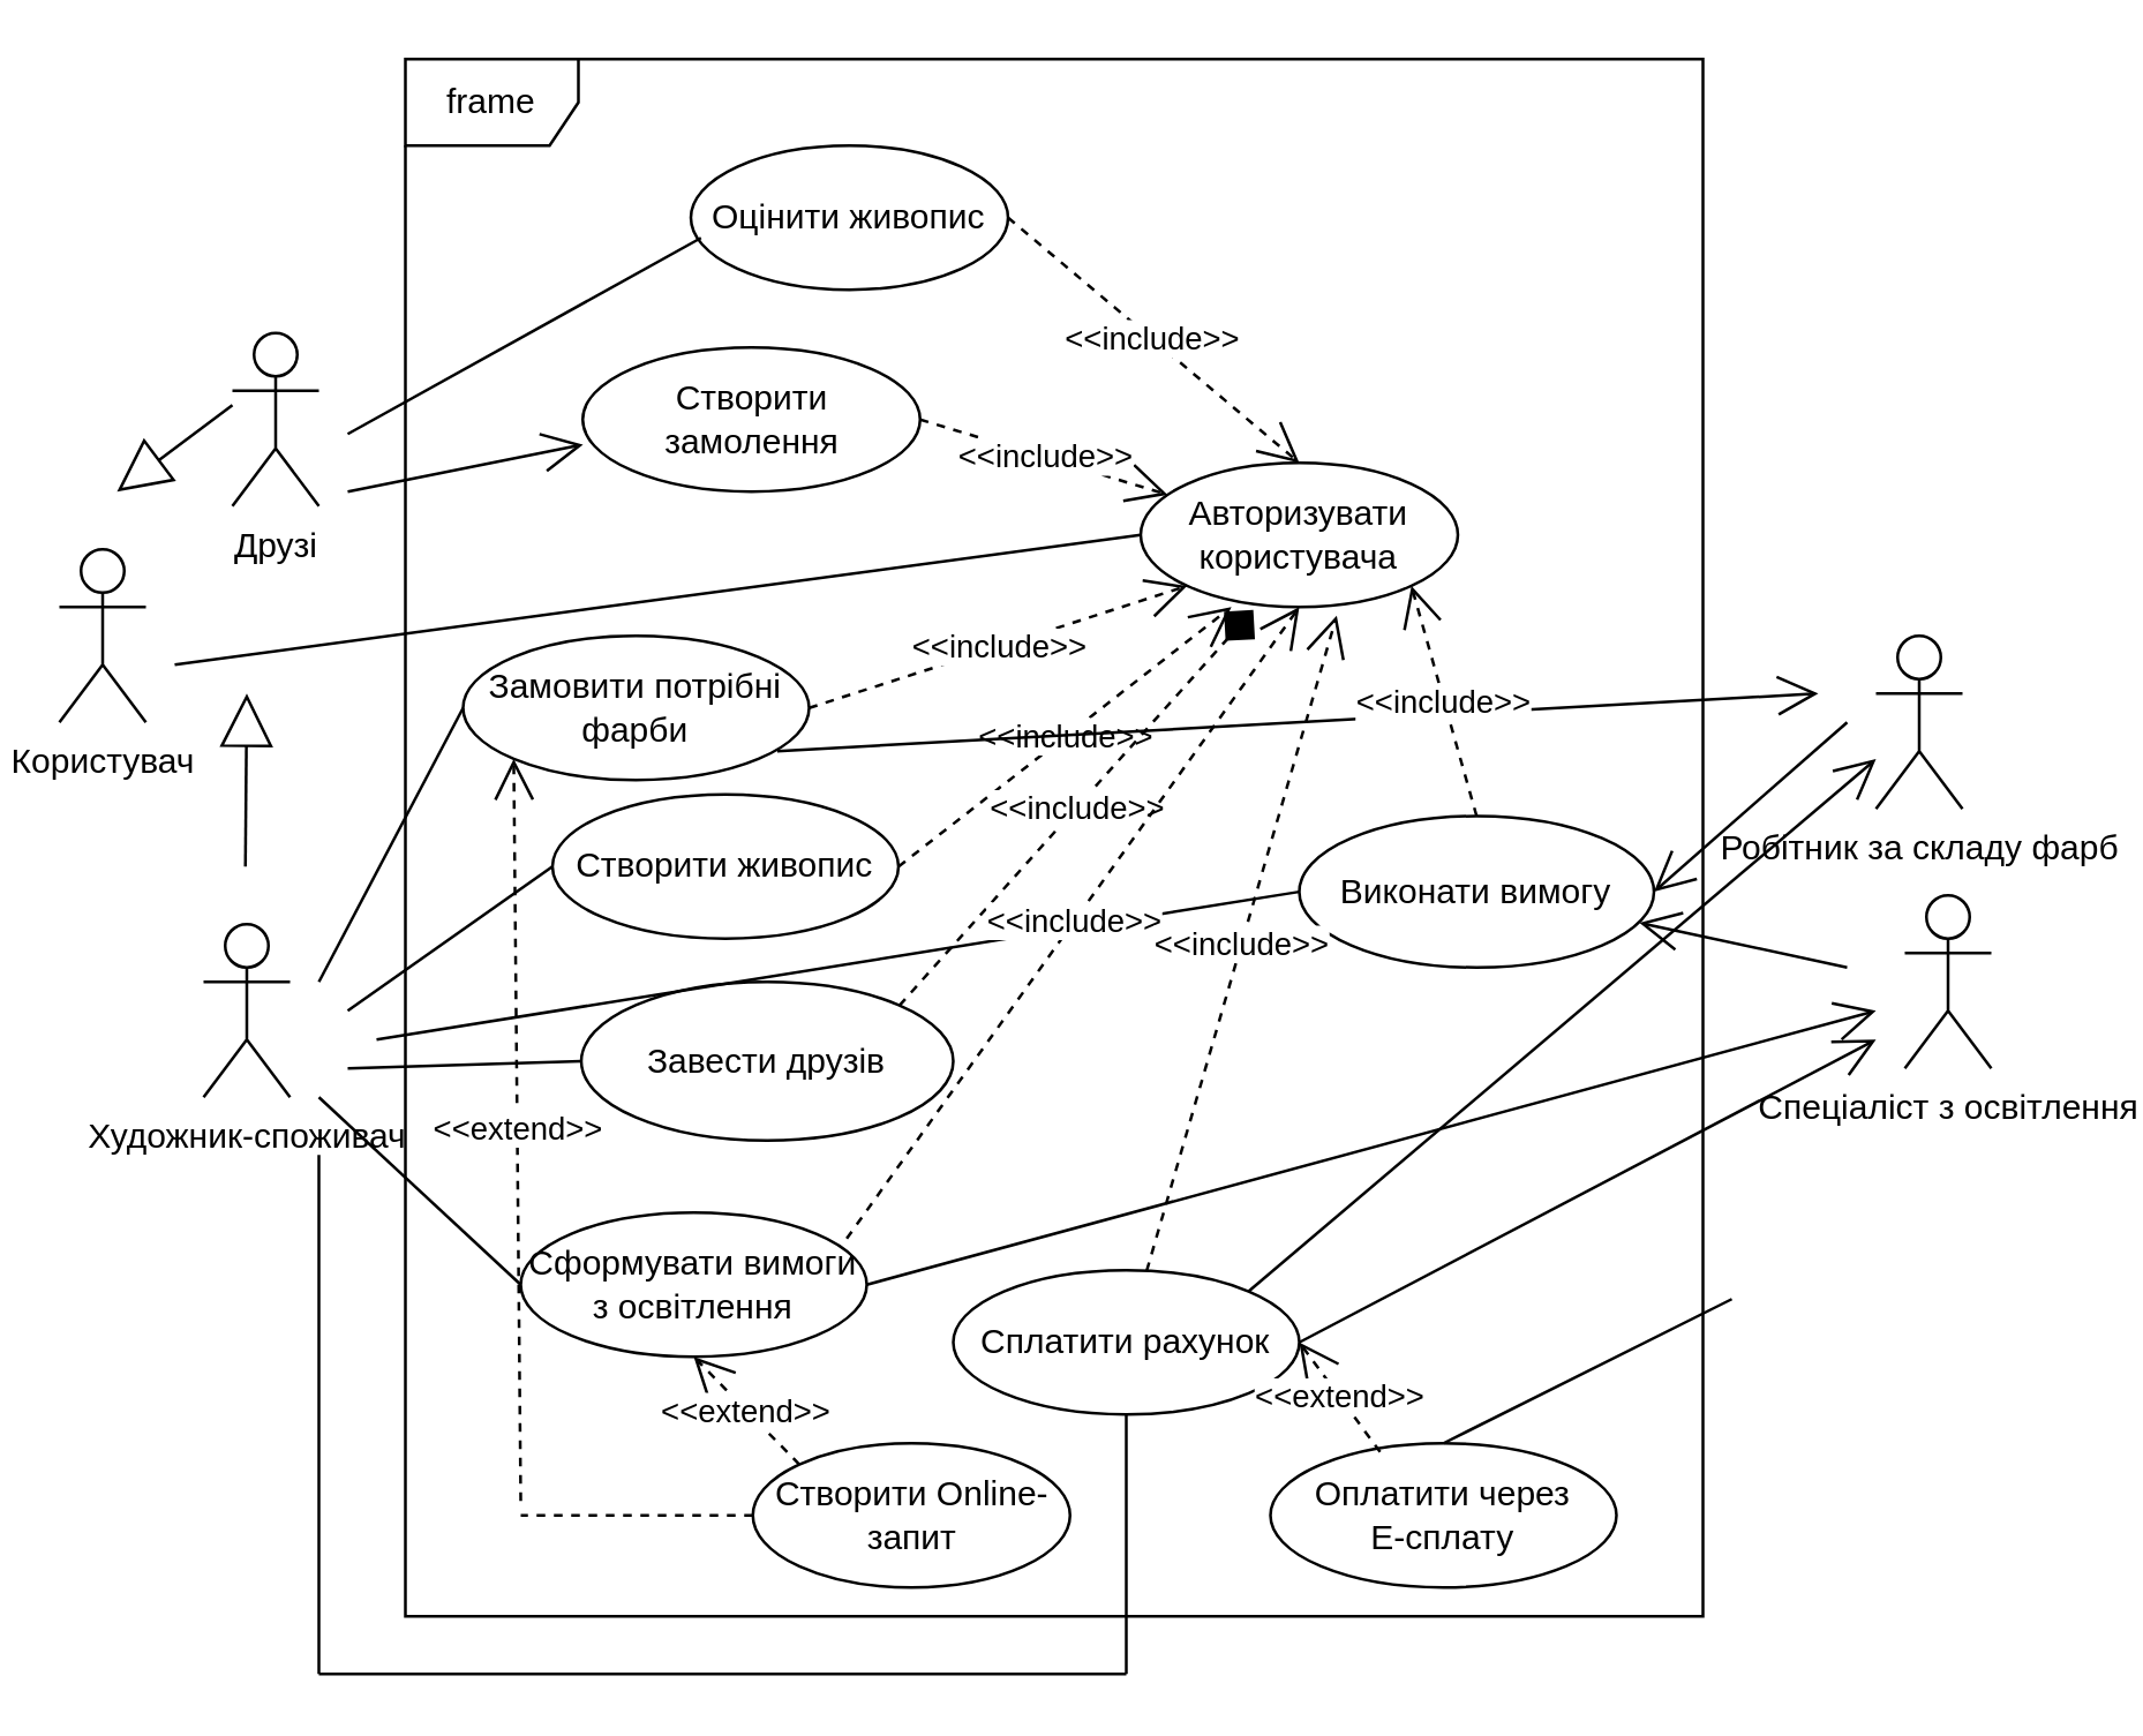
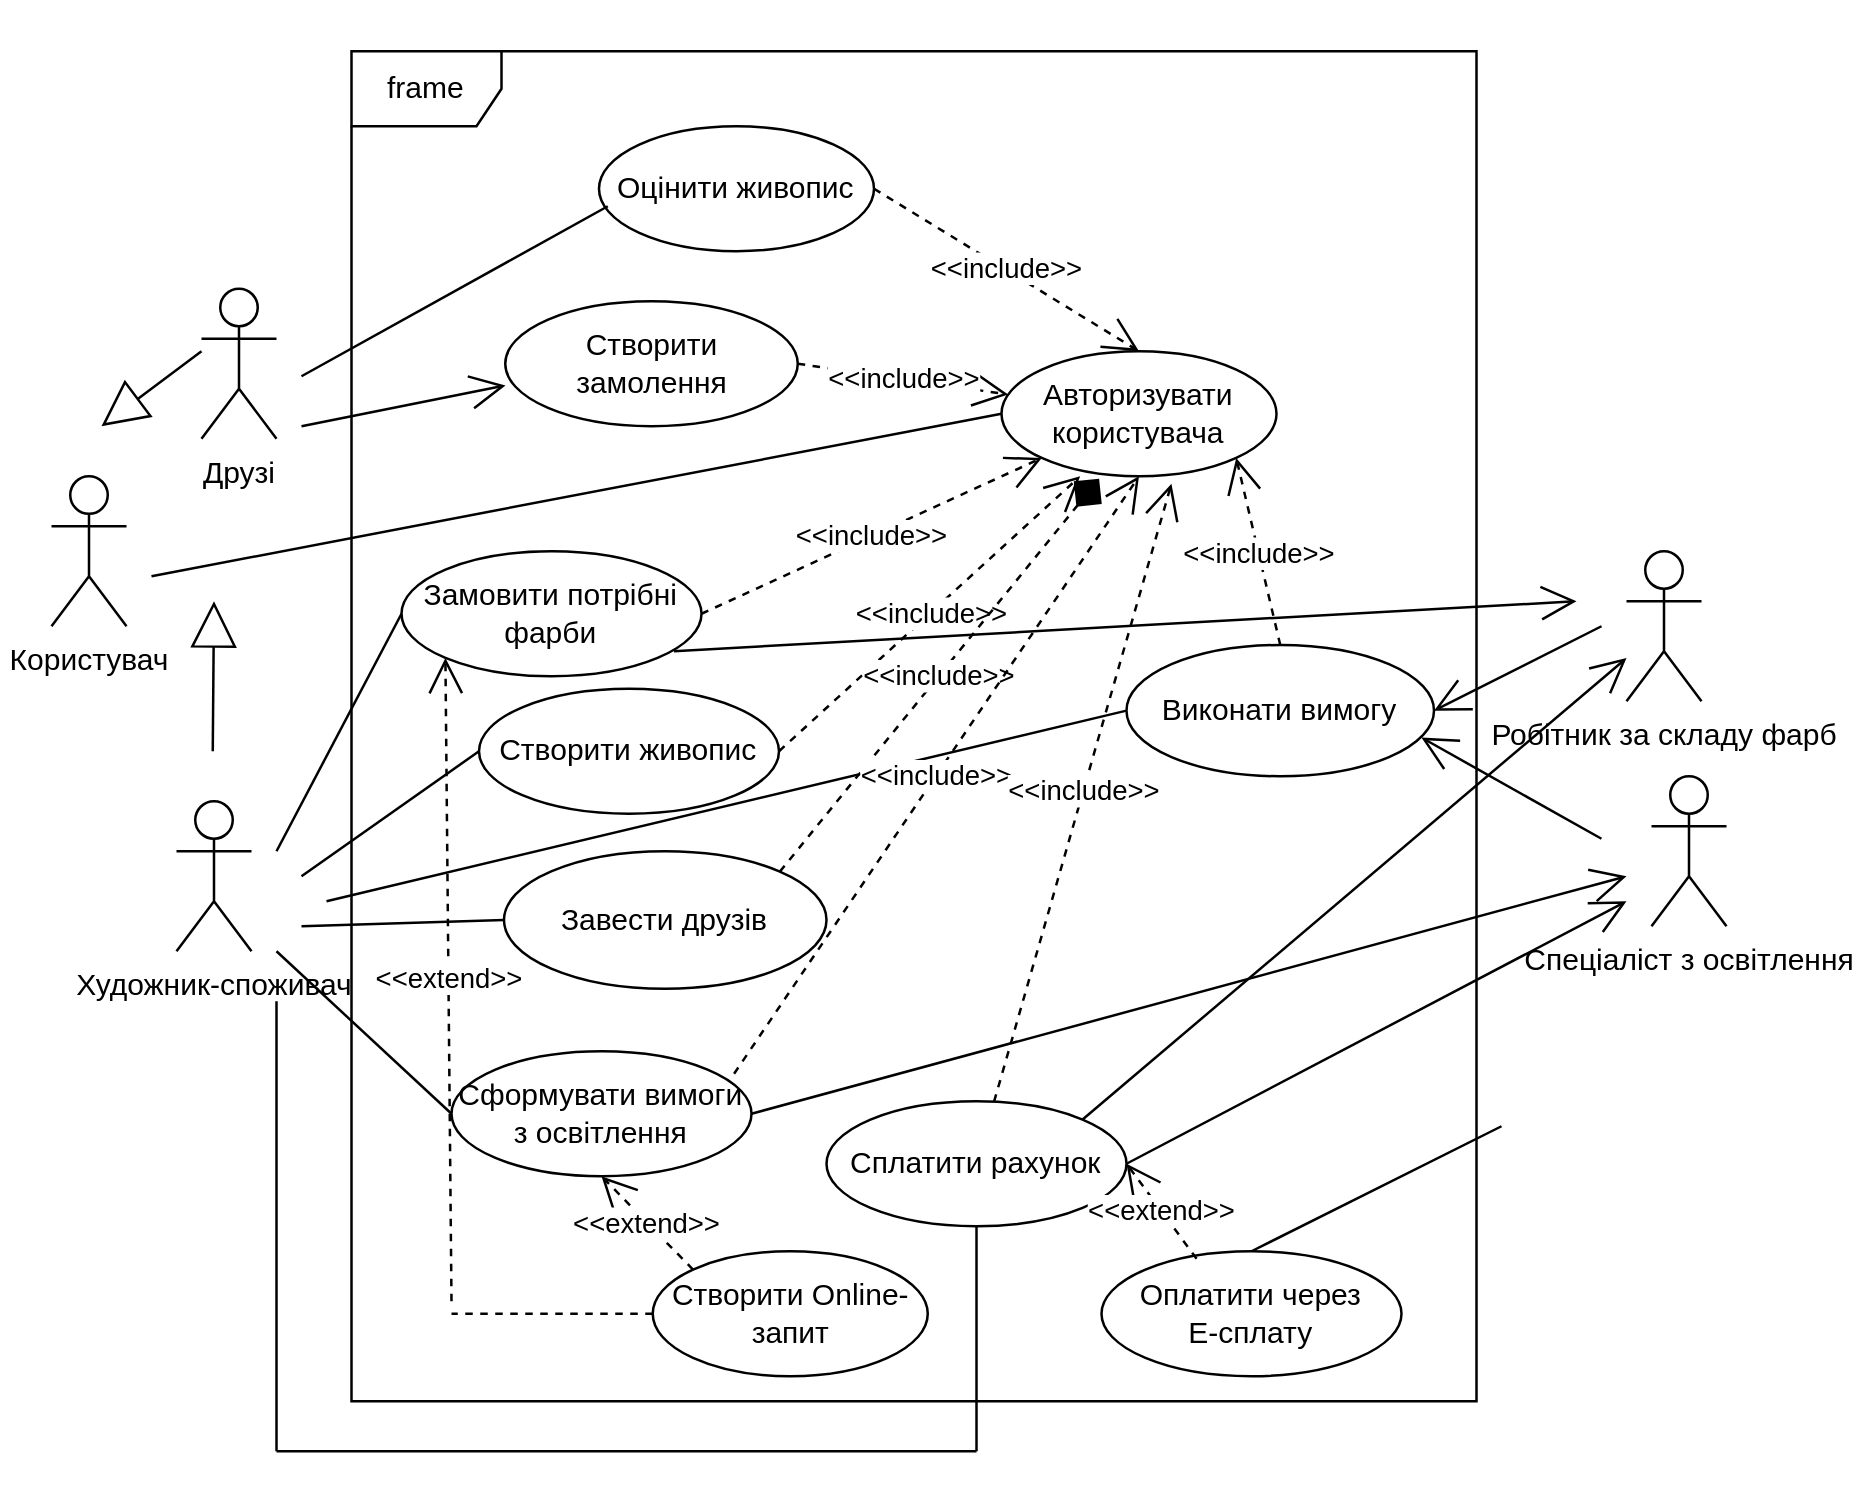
  <mxCell id="0" />
  <mxCell id="1" parent="0" />
  <mxCell id="2" value="frame" style="shape=umlFrame;whiteSpace=wrap;html=1;" parent="1" vertex="1"><mxGeometry x="140" y="20" width="450" height="540" as="geometry" /></mxCell>
  <mxCell id="3" value="Художник-споживач" style="shape=umlActor;verticalLabelPosition=bottom;verticalAlign=top;html=1;" parent="1" vertex="1"><mxGeometry x="70" y="320" width="30" height="60" as="geometry" /></mxCell>
  <mxCell id="4" value="Користувач" style="shape=umlActor;verticalLabelPosition=bottom;verticalAlign=top;html=1;" parent="1" vertex="1"><mxGeometry x="20" y="190" width="30" height="60" as="geometry" /></mxCell>
  <mxCell id="5" value="Робітник за складу фарб" style="shape=umlActor;verticalLabelPosition=bottom;verticalAlign=top;html=1;" parent="1" vertex="1"><mxGeometry x="650" y="220" width="30" height="60" as="geometry" /></mxCell>
  <mxCell id="6" value="Друзі" style="shape=umlActor;verticalLabelPosition=bottom;verticalAlign=top;html=1;" parent="1" vertex="1"><mxGeometry x="80" y="115" width="30" height="60" as="geometry" /></mxCell>
  <mxCell id="7" value="Спеціаліст з освітлення" style="shape=umlActor;verticalLabelPosition=bottom;verticalAlign=top;html=1;" parent="1" vertex="1"><mxGeometry x="660" y="310" width="30" height="60" as="geometry" /></mxCell>
- <mxCell id="8" value="Авторизувати користувача" style="ellipse;whiteSpace=wrap;html=1;" parent="1" vertex="1"><mxGeometry x="395" y="160" width="110" height="50" as="geometry" /></mxCell>
+ <mxCell id="8" value="Авторизувати користувача" style="ellipse;whiteSpace=wrap;html=1;" parent="1" vertex="1"><mxGeometry x="400" y="140" width="110" height="50" as="geometry" /></mxCell>
  <mxCell id="9" value="Створити замолення" style="ellipse;whiteSpace=wrap;html=1;" parent="1" vertex="1"><mxGeometry x="201.5" y="120" width="117" height="50" as="geometry" /></mxCell>
  <mxCell id="10" value="Замовити потрібні фарби" style="ellipse;whiteSpace=wrap;html=1;" parent="1" vertex="1"><mxGeometry x="160" y="220" width="120" height="50" as="geometry" /></mxCell>
  <mxCell id="11" value="Завести друзів" style="ellipse;whiteSpace=wrap;html=1;" parent="1" vertex="1"><mxGeometry x="201" y="340" width="129" height="55" as="geometry" /></mxCell>
  <mxCell id="12" value="Створити живопис" style="ellipse;whiteSpace=wrap;html=1;" parent="1" vertex="1"><mxGeometry x="191" y="275" width="120" height="50" as="geometry" /></mxCell>
  <mxCell id="13" value="Сформувати вимоги з освітлення" style="ellipse;whiteSpace=wrap;html=1;" parent="1" vertex="1"><mxGeometry x="180" y="420" width="120" height="50" as="geometry" /></mxCell>
  <mxCell id="14" value="" style="endArrow=none;html=1;rounded=0;entryX=0;entryY=0.5;entryDx=0;entryDy=0;" parent="1" target="10" edge="1"><mxGeometry width="50" height="50" relative="1" as="geometry"><mxPoint x="110" y="340" as="sourcePoint" /><mxPoint x="340" y="360" as="targetPoint" /></mxGeometry></mxCell>
  <mxCell id="15" value="" style="endArrow=none;html=1;rounded=0;entryX=0;entryY=0.5;entryDx=0;entryDy=0;" parent="1" target="12" edge="1"><mxGeometry width="50" height="50" relative="1" as="geometry"><mxPoint x="120" y="350" as="sourcePoint" /><mxPoint x="190" y="315" as="targetPoint" /></mxGeometry></mxCell>
  <mxCell id="16" value="" style="endArrow=none;html=1;rounded=0;entryX=0;entryY=0.5;entryDx=0;entryDy=0;" parent="1" target="13" edge="1"><mxGeometry width="50" height="50" relative="1" as="geometry"><mxPoint x="110" y="380" as="sourcePoint" /><mxPoint x="200" y="325" as="targetPoint" /></mxGeometry></mxCell>
  <mxCell id="17" value="" style="endArrow=none;html=1;rounded=0;" parent="1" edge="1"><mxGeometry width="50" height="50" relative="1" as="geometry"><mxPoint x="110" y="400" as="sourcePoint" /><mxPoint x="110" y="580" as="targetPoint" /></mxGeometry></mxCell>
  <mxCell id="18" value="" style="endArrow=none;html=1;rounded=0;" parent="1" edge="1"><mxGeometry width="50" height="50" relative="1" as="geometry"><mxPoint x="110" y="580" as="sourcePoint" /><mxPoint x="390" y="580" as="targetPoint" /></mxGeometry></mxCell>
  <mxCell id="19" value="" style="endArrow=none;html=1;rounded=0;exitX=0.5;exitY=1;exitDx=0;exitDy=0;" parent="1" source="20" edge="1"><mxGeometry width="50" height="50" relative="1" as="geometry"><mxPoint x="290" y="530" as="sourcePoint" /><mxPoint x="390" y="580" as="targetPoint" /></mxGeometry></mxCell>
  <mxCell id="20" value="Сплатити рахунок" style="ellipse;whiteSpace=wrap;html=1;" parent="1" vertex="1"><mxGeometry x="330" y="440" width="120" height="50" as="geometry" /></mxCell>
  <mxCell id="21" value="" style="endArrow=none;html=1;rounded=0;exitX=0;exitY=0.5;exitDx=0;exitDy=0;" parent="1" source="11" edge="1"><mxGeometry width="50" height="50" relative="1" as="geometry"><mxPoint x="290" y="410" as="sourcePoint" /><mxPoint x="120" y="370" as="targetPoint" /></mxGeometry></mxCell>
  <mxCell id="22" value="&amp;lt;&amp;lt;include&amp;gt;&amp;gt;" style="endArrow=open;endSize=12;dashed=1;html=1;rounded=0;exitX=1;exitY=0.5;exitDx=0;exitDy=0;" parent="1" source="9" target="8" edge="1"><mxGeometry width="160" relative="1" as="geometry"><mxPoint x="240" y="220" as="sourcePoint" /><mxPoint x="400" y="220" as="targetPoint" /></mxGeometry></mxCell>
  <mxCell id="23" value="" style="endArrow=none;html=1;rounded=0;entryX=0;entryY=0.5;entryDx=0;entryDy=0;" parent="1" target="8" edge="1"><mxGeometry width="50" height="50" relative="1" as="geometry"><mxPoint x="60" y="230" as="sourcePoint" /><mxPoint x="370" y="300" as="targetPoint" /></mxGeometry></mxCell>
  <mxCell id="24" value="Оцінити живопис" style="ellipse;whiteSpace=wrap;html=1;" parent="1" vertex="1"><mxGeometry x="239" y="50" width="110" height="50" as="geometry" /></mxCell>
  <mxCell id="25" value="" style="endArrow=block;endSize=16;endFill=0;html=1;rounded=0;" parent="1" edge="1"><mxGeometry x="-1" y="-22" width="160" relative="1" as="geometry"><mxPoint x="84.5" y="300" as="sourcePoint" /><mxPoint x="85" y="240" as="targetPoint" /><mxPoint x="4" y="6" as="offset" /></mxGeometry></mxCell>
  <mxCell id="26" value="" style="endArrow=open;endFill=1;endSize=12;html=1;rounded=0;exitX=1;exitY=0;exitDx=0;exitDy=0;" parent="1" source="20" target="5" edge="1"><mxGeometry width="160" relative="1" as="geometry"><mxPoint x="270" y="230" as="sourcePoint" /><mxPoint x="570" y="350" as="targetPoint" /></mxGeometry></mxCell>
  <mxCell id="27" value="" style="endArrow=open;endFill=1;endSize=12;html=1;rounded=0;exitX=1;exitY=0.5;exitDx=0;exitDy=0;" parent="1" source="20" edge="1"><mxGeometry width="160" relative="1" as="geometry"><mxPoint x="461.426" y="457.322" as="sourcePoint" /><mxPoint x="650" y="360" as="targetPoint" /></mxGeometry></mxCell>
  <mxCell id="28" value="" style="endArrow=open;endFill=1;endSize=12;html=1;rounded=0;exitX=1;exitY=0.5;exitDx=0;exitDy=0;" parent="1" source="13" edge="1"><mxGeometry width="160" relative="1" as="geometry"><mxPoint x="560" y="430" as="sourcePoint" /><mxPoint x="650" y="350" as="targetPoint" /></mxGeometry></mxCell>
- <mxCell id="29" value="Виконати вимогу" style="ellipse;whiteSpace=wrap;html=1;" parent="1" vertex="1"><mxGeometry x="450" y="282.5" width="123" height="52.5" as="geometry" /></mxCell>
+ <mxCell id="29" value="Виконати вимогу" style="ellipse;whiteSpace=wrap;html=1;" parent="1" vertex="1"><mxGeometry x="450" y="257.5" width="123" height="52.5" as="geometry" /></mxCell>
  <mxCell id="30" value="" style="endArrow=none;html=1;rounded=0;entryX=0;entryY=0.5;entryDx=0;entryDy=0;" parent="1" target="29" edge="1"><mxGeometry width="50" height="50" relative="1" as="geometry"><mxPoint x="130" y="360" as="sourcePoint" /><mxPoint x="190" y="435" as="targetPoint" /></mxGeometry></mxCell>
  <mxCell id="31" value="" style="endArrow=open;endFill=1;endSize=12;html=1;rounded=0;entryX=1;entryY=0.5;entryDx=0;entryDy=0;" parent="1" target="29" edge="1"><mxGeometry width="160" relative="1" as="geometry"><mxPoint x="640" y="250" as="sourcePoint" /><mxPoint x="580" y="360" as="targetPoint" /></mxGeometry></mxCell>
  <mxCell id="32" value="" style="endArrow=open;endFill=1;endSize=12;html=1;rounded=0;entryX=0.959;entryY=0.705;entryDx=0;entryDy=0;entryPerimeter=0;" parent="1" target="29" edge="1"><mxGeometry width="160" relative="1" as="geometry"><mxPoint x="640" y="335" as="sourcePoint" /><mxPoint x="440" y="386.25" as="targetPoint" /></mxGeometry></mxCell>
  <mxCell id="33" value="" style="endArrow=open;endFill=1;endSize=12;html=1;rounded=0;entryX=0.001;entryY=0.673;entryDx=0;entryDy=0;entryPerimeter=0;" parent="1" edge="1" target="9"><mxGeometry width="160" relative="1" as="geometry"><mxPoint x="120" y="170" as="sourcePoint" /><mxPoint x="180" y="200" as="targetPoint" /></mxGeometry></mxCell>
  <mxCell id="34" value="" style="endArrow=block;endSize=16;endFill=0;html=1;rounded=0;" parent="1" edge="1"><mxGeometry x="-1" y="-22" width="160" relative="1" as="geometry"><mxPoint x="80" y="140" as="sourcePoint" /><mxPoint x="40" y="170" as="targetPoint" /><mxPoint x="4" y="6" as="offset" /></mxGeometry></mxCell>
  <mxCell id="35" value="" style="endArrow=none;html=1;rounded=0;entryX=0.032;entryY=0.64;entryDx=0;entryDy=0;entryPerimeter=0;" parent="1" target="24" edge="1"><mxGeometry width="50" height="50" relative="1" as="geometry"><mxPoint x="120" y="150" as="sourcePoint" /><mxPoint x="370" y="200" as="targetPoint" /></mxGeometry></mxCell>
  <mxCell id="36" value="Cтворити Online-запит" style="ellipse;whiteSpace=wrap;html=1;" parent="1" vertex="1"><mxGeometry x="260.5" y="500" width="110" height="50" as="geometry" /></mxCell>
  <mxCell id="37" value="&amp;lt;&amp;lt;include&amp;gt;&amp;gt;" style="endArrow=open;endSize=12;dashed=1;html=1;rounded=0;exitX=1;exitY=0.5;exitDx=0;exitDy=0;entryX=0.5;entryY=0;entryDx=0;entryDy=0;" parent="1" source="24" target="8" edge="1"><mxGeometry width="160" relative="1" as="geometry"><mxPoint x="327" y="205" as="sourcePoint" /><mxPoint x="392.362" y="229.208" as="targetPoint" /></mxGeometry></mxCell>
  <mxCell id="38" value="&amp;lt;&amp;lt;include&amp;gt;&amp;gt;" style="endArrow=open;endSize=12;dashed=1;html=1;rounded=0;exitX=1;exitY=0.5;exitDx=0;exitDy=0;entryX=0;entryY=1;entryDx=0;entryDy=0;" parent="1" source="10" target="8" edge="1"><mxGeometry width="160" relative="1" as="geometry"><mxPoint x="337" y="215" as="sourcePoint" /><mxPoint x="402.362" y="239.208" as="targetPoint" /></mxGeometry></mxCell>
  <mxCell id="39" value="&amp;lt;&amp;lt;include&amp;gt;&amp;gt;" style="endArrow=open;endSize=12;dashed=1;html=1;rounded=0;exitX=1;exitY=0.5;exitDx=0;exitDy=0;entryX=0.286;entryY=1;entryDx=0;entryDy=0;entryPerimeter=0;" parent="1" source="12" target="8" edge="1"><mxGeometry width="160" relative="1" as="geometry"><mxPoint x="347" y="225" as="sourcePoint" /><mxPoint x="380" y="250" as="targetPoint" /></mxGeometry></mxCell>
  <mxCell id="40" value="&amp;lt;&amp;lt;extend&amp;gt;&amp;gt;" style="endArrow=open;endSize=12;dashed=1;html=1;rounded=0;exitX=0;exitY=0;exitDx=0;exitDy=0;entryX=0.5;entryY=1;entryDx=0;entryDy=0;" parent="1" source="36" target="13" edge="1"><mxGeometry width="160" relative="1" as="geometry"><mxPoint x="330" y="345" as="sourcePoint" /><mxPoint x="435" y="270" as="targetPoint" /></mxGeometry></mxCell>
  <mxCell id="41" value="Оплатити через &lt;br&gt;E-сплату" style="ellipse;whiteSpace=wrap;html=1;" parent="1" vertex="1"><mxGeometry x="440" y="500" width="120" height="50" as="geometry" /></mxCell>
  <mxCell id="42" value="" style="endArrow=none;html=1;rounded=0;exitX=0.5;exitY=0;exitDx=0;exitDy=0;" parent="1" source="41" edge="1"><mxGeometry width="50" height="50" relative="1" as="geometry"><mxPoint x="360" y="390" as="sourcePoint" /><mxPoint x="600" y="450" as="targetPoint" /></mxGeometry></mxCell>
  <mxCell id="43" value="&amp;lt;&amp;lt;extend&amp;gt;&amp;gt;" style="endArrow=open;endSize=12;dashed=1;html=1;rounded=0;exitX=0.317;exitY=0.06;exitDx=0;exitDy=0;entryX=1;entryY=0.5;entryDx=0;entryDy=0;exitPerimeter=0;" parent="1" source="41" target="20" edge="1"><mxGeometry width="160" relative="1" as="geometry"><mxPoint x="316.109" y="517.322" as="sourcePoint" /><mxPoint x="282.426" y="477.678" as="targetPoint" /></mxGeometry></mxCell>
  <mxCell id="44" value="&amp;lt;&amp;lt;include&amp;gt;&amp;gt;" style="endArrow=diamond;endSize=12;dashed=1;html=1;rounded=0;exitX=1;exitY=0;exitDx=0;exitDy=0;entryX=0.355;entryY=1.02;entryDx=0;entryDy=0;entryPerimeter=0;" parent="1" source="11" target="8" edge="1"><mxGeometry width="160" relative="1" as="geometry"><mxPoint x="330" y="330" as="sourcePoint" /><mxPoint x="435.5" y="250" as="targetPoint" /></mxGeometry></mxCell>
  <mxCell id="45" value="&amp;lt;&amp;lt;include&amp;gt;&amp;gt;" style="endArrow=open;endSize=12;dashed=1;html=1;rounded=0;exitX=0.942;exitY=0.18;exitDx=0;exitDy=0;entryX=0.5;entryY=1;entryDx=0;entryDy=0;exitPerimeter=0;" parent="1" source="13" target="8" edge="1"><mxGeometry width="160" relative="1" as="geometry"><mxPoint x="311.349" y="378.158" as="sourcePoint" /><mxPoint x="430" y="255" as="targetPoint" /></mxGeometry></mxCell>
  <mxCell id="46" value="&amp;lt;&amp;lt;include&amp;gt;&amp;gt;" style="endArrow=open;endSize=12;dashed=1;html=1;rounded=0;entryX=0.618;entryY=1.06;entryDx=0;entryDy=0;entryPerimeter=0;" parent="1" source="20" target="8" edge="1"><mxGeometry width="160" relative="1" as="geometry"><mxPoint x="321.349" y="388.158" as="sourcePoint" /><mxPoint x="440" y="265" as="targetPoint" /></mxGeometry></mxCell>
  <mxCell id="47" value="&amp;lt;&amp;lt;extend&amp;gt;&amp;gt;" style="endArrow=open;endSize=12;dashed=1;html=1;rounded=0;entryX=0;entryY=1;entryDx=0;entryDy=0;" parent="1" target="10" edge="1"><mxGeometry width="160" relative="1" as="geometry"><mxPoint x="180" y="520" as="sourcePoint" /><mxPoint x="250" y="480" as="targetPoint" /></mxGeometry></mxCell>
  <mxCell id="48" value="" style="endArrow=open;endFill=1;endSize=12;html=1;rounded=0;exitX=0.908;exitY=0.8;exitDx=0;exitDy=0;exitPerimeter=0;" parent="1" source="10" edge="1"><mxGeometry width="160" relative="1" as="geometry"><mxPoint x="310" y="455" as="sourcePoint" /><mxPoint x="630" y="240" as="targetPoint" /></mxGeometry></mxCell>
  <mxCell id="49" value="&amp;lt;&amp;lt;include&amp;gt;&amp;gt;" style="endArrow=open;endSize=12;dashed=1;html=1;rounded=0;entryX=1;entryY=1;entryDx=0;entryDy=0;exitX=0.5;exitY=0;exitDx=0;exitDy=0;" parent="1" source="29" target="8" edge="1"><mxGeometry width="160" relative="1" as="geometry"><mxPoint x="405.881" y="450.12" as="sourcePoint" /><mxPoint x="465" y="200" as="targetPoint" /></mxGeometry></mxCell>
  <mxCell id="50" value="" style="endArrow=none;dashed=1;html=1;rounded=0;exitX=0;exitY=0.5;exitDx=0;exitDy=0;" parent="1" source="36" edge="1"><mxGeometry width="50" height="50" relative="1" as="geometry"><mxPoint x="350" y="350" as="sourcePoint" /><mxPoint x="180" y="525" as="targetPoint" /></mxGeometry></mxCell>
